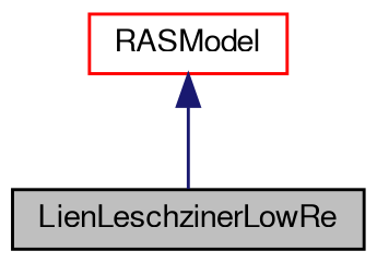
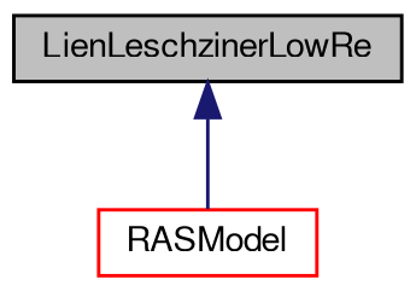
  digraph {
    node [fontname=FreeSans fontsize=10 shape=record]
    n1 [color=black fillcolor=grey75 fontcolor=black height=0.2 label=LienLeschzinerLowRe style=filled width=0.4]
    n2 [color=red height=0.2 label=RASModel width=0.4]
-   n2 -> n1 [color=midnightblue dir=back fontname=FreeSans fontsize=10 labelfontname=FreeSans labelfontsize=10 style=solid]
+   n1 -> n2 [color=midnightblue dir=back fontname=FreeSans fontsize=10 labelfontname=FreeSans labelfontsize=10 style=solid]
  }
